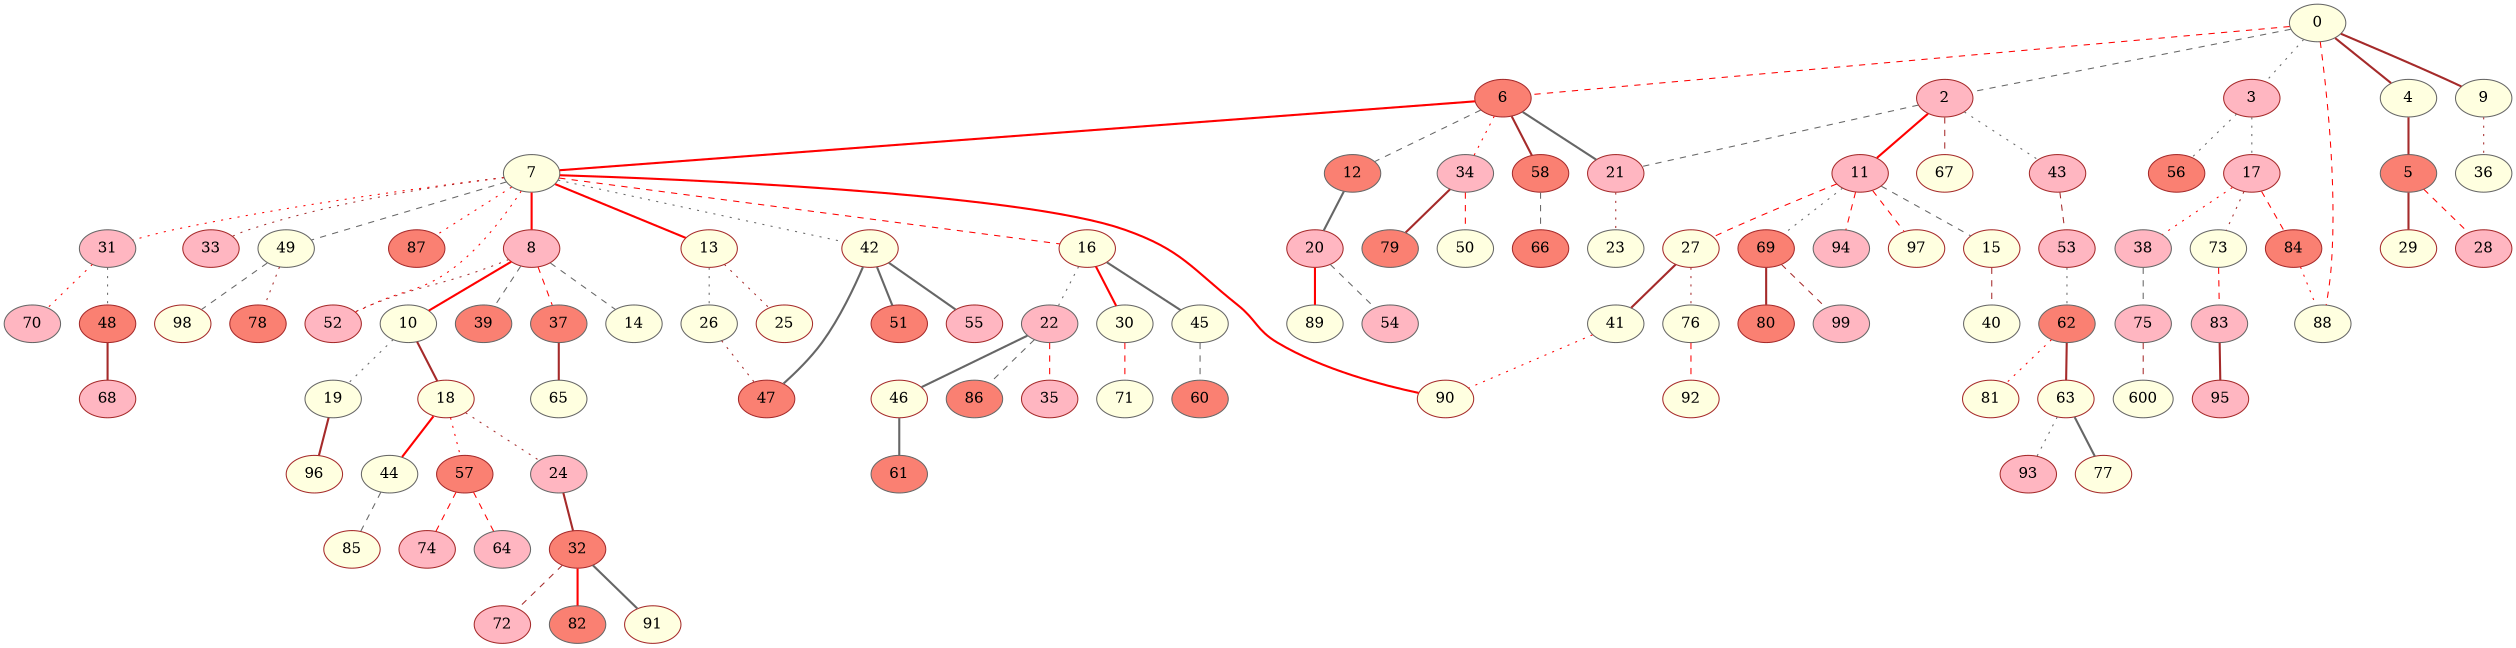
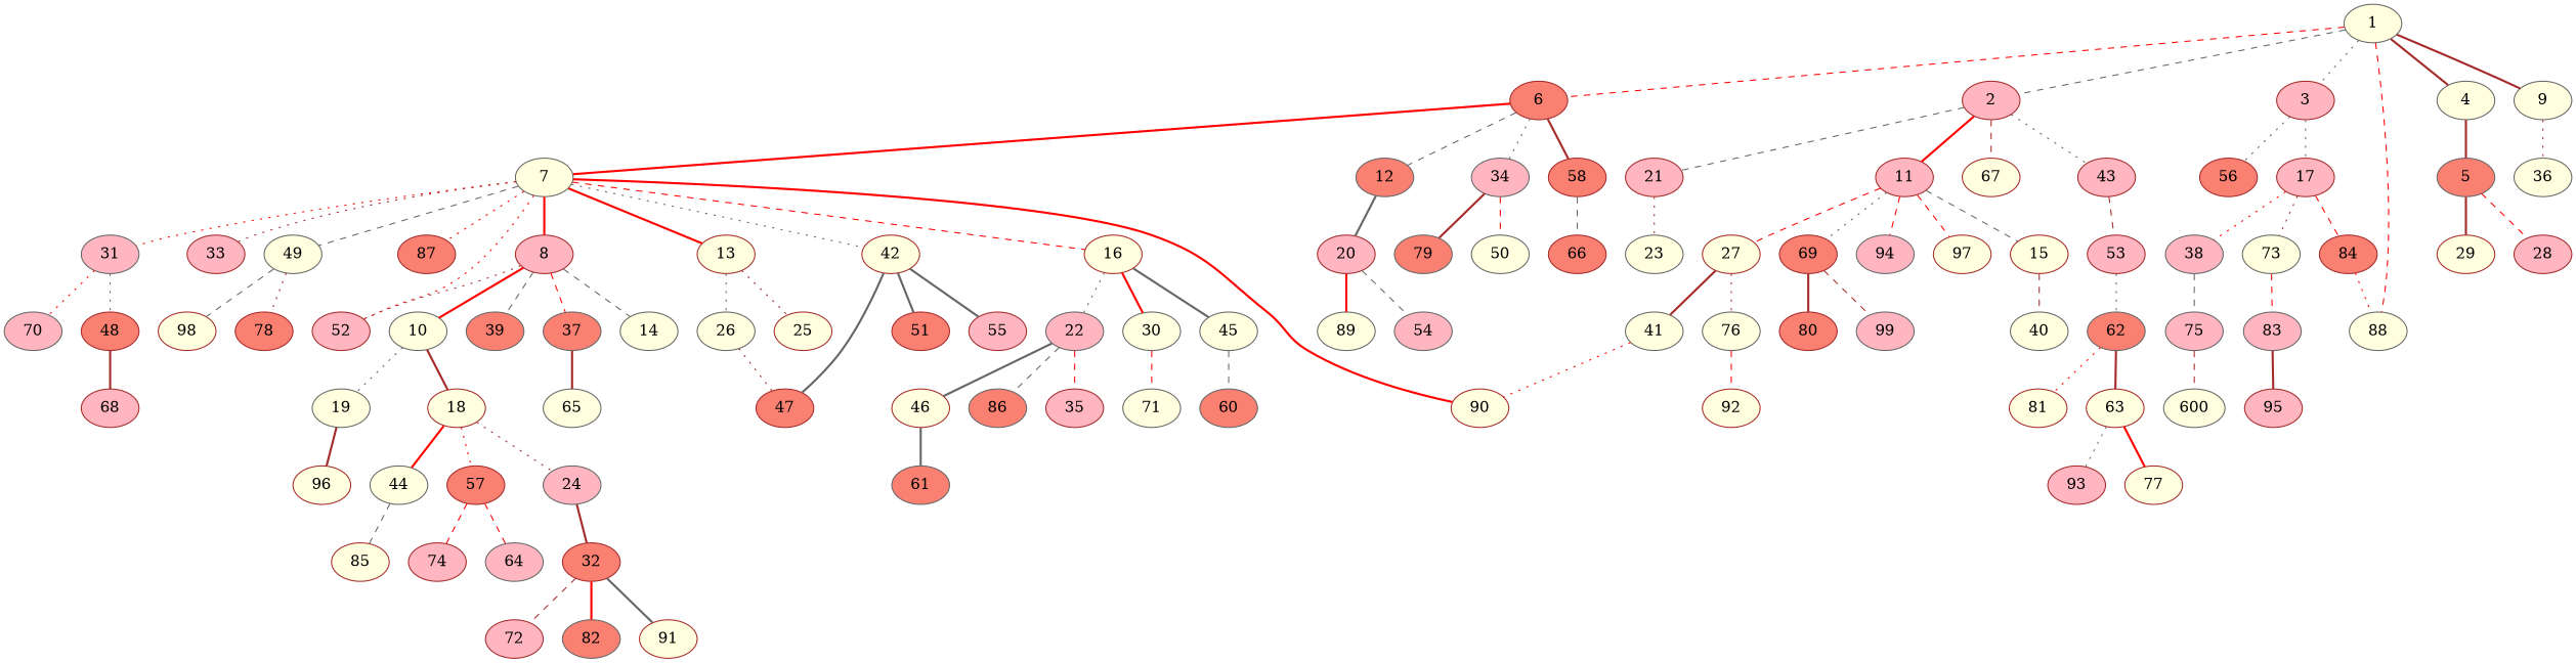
  graph {
    node [color=brown fillcolor=lightyellow style=filled]
    edge [color=gray40 style=dashed]
-   1 [color=gray40 label=0]
+   1 [color=gray40]
    2 [fillcolor=lightpink]
    3 [fillcolor=lightpink]
    4 [color=gray40]
    6 [fillcolor=salmon]
    9 [color=gray40]
    88 [color=gray40]
    11 [fillcolor=lightpink]
    21 [fillcolor=lightpink]
    43 [fillcolor=lightpink]
    67
    17 [fillcolor=lightpink]
    56 [fillcolor=salmon]
    5 [color=gray40 fillcolor=salmon]
    7 [color=gray40]
    12 [color=gray40 fillcolor=salmon]
    34 [color=gray40 fillcolor=lightpink]
    58 [fillcolor=salmon]
    36 [color=gray40]
    15
    27
    69 [fillcolor=salmon]
    94 [color=gray40 fillcolor=lightpink]
    97
    23 [color=gray40]
    53 [fillcolor=lightpink]
    38 [color=gray40 fillcolor=lightpink]
    73 [color=gray40]
    84 [fillcolor=salmon]
    28 [fillcolor=lightpink]
    29
    8 [fillcolor=lightpink]
    13
    16
    31 [color=gray40 fillcolor=lightpink]
    33 [fillcolor=lightpink]
    42
    49 [color=gray40]
    52 [fillcolor=lightpink]
    87 [fillcolor=salmon]
    90
    20 [fillcolor=lightpink]
    50 [color=gray40]
    79 [color=gray40 fillcolor=salmon]
    66 [fillcolor=salmon]
    40 [color=gray40]
    41 [color=gray40]
    76 [color=gray40]
    80 [fillcolor=salmon]
    99 [color=gray40 fillcolor=lightpink]
    62 [color=gray40 fillcolor=salmon]
    75 [color=gray40 fillcolor=lightpink]
    83 [color=gray40 fillcolor=lightpink]
    10 [color=gray40]
    14 [color=gray40]
    37 [color=gray40 fillcolor=salmon]
    39 [color=gray40 fillcolor=salmon]
    25
    26 [color=gray40]
    22 [color=gray40 fillcolor=lightpink]
    30 [color=gray40]
    45 [color=gray40]
    48 [fillcolor=salmon]
    70 [color=gray40 fillcolor=lightpink]
    47 [fillcolor=salmon]
    51 [fillcolor=salmon]
    55 [fillcolor=lightpink]
    78 [fillcolor=salmon]
    98
    54 [color=gray40 fillcolor=lightpink]
    89 [color=gray40]
    18
    19 [color=gray40]
    65 [color=gray40]
    35 [fillcolor=lightpink]
    46
    86 [color=gray40 fillcolor=salmon]
    71 [color=gray40]
    60 [color=gray40 fillcolor=salmon]
    68 [fillcolor=lightpink]
    24 [color=gray40 fillcolor=lightpink]
    44 [color=gray40]
    57 [fillcolor=salmon]
    96
    32 [fillcolor=salmon]
    85
    64 [color=gray40 fillcolor=lightpink]
    74 [fillcolor=lightpink]
    92
    61 [color=gray40 fillcolor=salmon]
    n91 [color=gray40 label=600]
    95 [fillcolor=lightpink]
    72 [fillcolor=lightpink]
    82 [color=gray40 fillcolor=salmon]
    91
    63
    81
    77
    93 [fillcolor=lightpink]
    1 -- 2
    1 -- 3 [style=dotted]
    1 -- 4 [color=brown style=bold]
    1 -- 6 [color=red]
    1 -- 9 [color=brown style=bold]
    1 -- 88 [color=red]
    2 -- 11 [color=red style=bold]
    2 -- 21
    2 -- 43 [style=dotted]
    2 -- 67 [color=brown]
    3 -- 17 [style=dotted]
    3 -- 56 [style=dotted]
    4 -- 5 [color=brown style=bold]
-   6 -- 21 [style=bold]
    6 -- 7 [color=red style=bold]
    6 -- 12
-   6 -- 34 [color=red style=dotted]
+   6 -- 34 [style=dotted]
    6 -- 58 [color=brown style=bold]
    9 -- 36 [color=brown style=dotted]
    11 -- 15
    11 -- 27 [color=red]
    11 -- 69 [style=dotted]
    11 -- 94 [color=red]
    11 -- 97 [color=red]
    21 -- 23 [color=brown style=dotted]
    43 -- 53 [color=brown]
    17 -- 38 [color=red style=dotted]
    17 -- 73 [color=brown style=dotted]
    17 -- 84 [color=red]
    5 -- 28 [color=red]
    5 -- 29 [color=brown style=bold]
    7 -- 8 [color=red style=bold]
    7 -- 13 [color=red style=bold]
    7 -- 16 [color=red]
    7 -- 31 [color=red style=dotted]
    7 -- 33 [color=brown style=dotted]
    7 -- 42 [style=dotted]
    7 -- 49
    7 -- 52 [color=red style=dotted]
    7 -- 87 [color=red style=dotted]
    7 -- 90 [color=red style=bold]
    12 -- 20 [style=bold]
    34 -- 50 [color=red]
    34 -- 79 [color=brown style=bold]
    58 -- 66
    15 -- 40 [color=brown]
    27 -- 41 [color=brown style=bold]
    27 -- 76 [color=brown style=dotted]
    69 -- 80 [color=brown style=bold]
    69 -- 99 [color=brown]
    53 -- 62 [style=dotted]
    38 -- 75
    73 -- 83 [color=red]
    84 -- 88 [color=red style=dotted]
    8 -- 52 [color=brown style=dotted]
    8 -- 10 [color=red style=bold]
    8 -- 14
    8 -- 37 [color=red]
    8 -- 39
    13 -- 25 [color=brown style=dotted]
    13 -- 26 [style=dotted]
    16 -- 22 [style=dotted]
    16 -- 30 [color=red style=bold]
    16 -- 45 [style=bold]
    31 -- 48 [style=dotted]
    31 -- 70 [color=red style=dotted]
    42 -- 47 [style=bold]
    42 -- 51 [style=bold]
    42 -- 55 [style=bold]
    49 -- 78 [color=brown style=dotted]
    49 -- 98
    20 -- 54
    20 -- 89 [color=red style=bold]
    41 -- 90 [color=red style=dotted]
    76 -- 92 [color=red]
    62 -- 63 [color=brown style=bold]
    62 -- 81 [color=red style=dotted]
    75 -- n91 [color=brown]
    83 -- 95 [color=brown style=bold]
    10 -- 18 [color=brown style=bold]
    10 -- 19 [style=dotted]
    37 -- 65 [color=brown style=bold]
    26 -- 47 [color=brown style=dotted]
    22 -- 35 [color=red]
    22 -- 46 [style=bold]
    22 -- 86
    30 -- 71 [color=red]
    45 -- 60
    48 -- 68 [color=brown style=bold]
    18 -- 24 [color=brown style=dotted]
    18 -- 44 [color=red style=bold]
    18 -- 57 [color=red style=dotted]
    19 -- 96 [color=brown style=bold]
    46 -- 61 [style=bold]
    24 -- 32 [color=brown style=bold]
    44 -- 85
    57 -- 64 [color=red]
    57 -- 74 [color=red]
    32 -- 72 [color=brown]
    32 -- 82 [color=red style=bold]
    32 -- 91 [style=bold]
-   63 -- 77 [style=bold]
+   63 -- 77 [color=red style=bold]
    63 -- 93 [style=dotted]
  }
